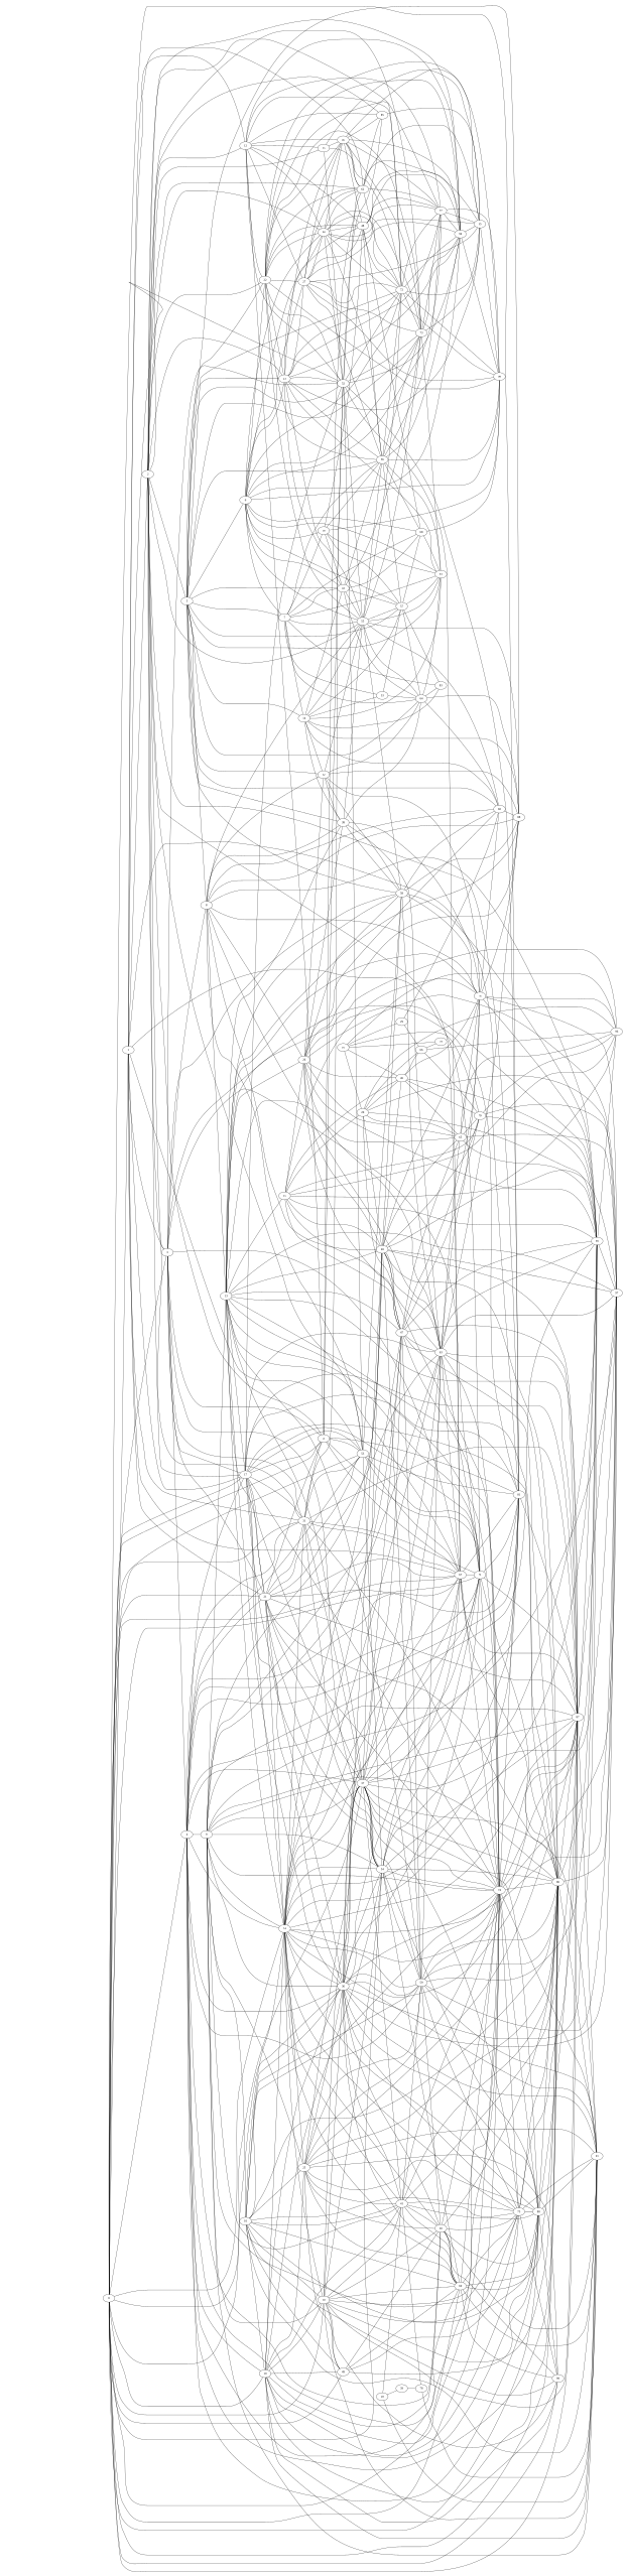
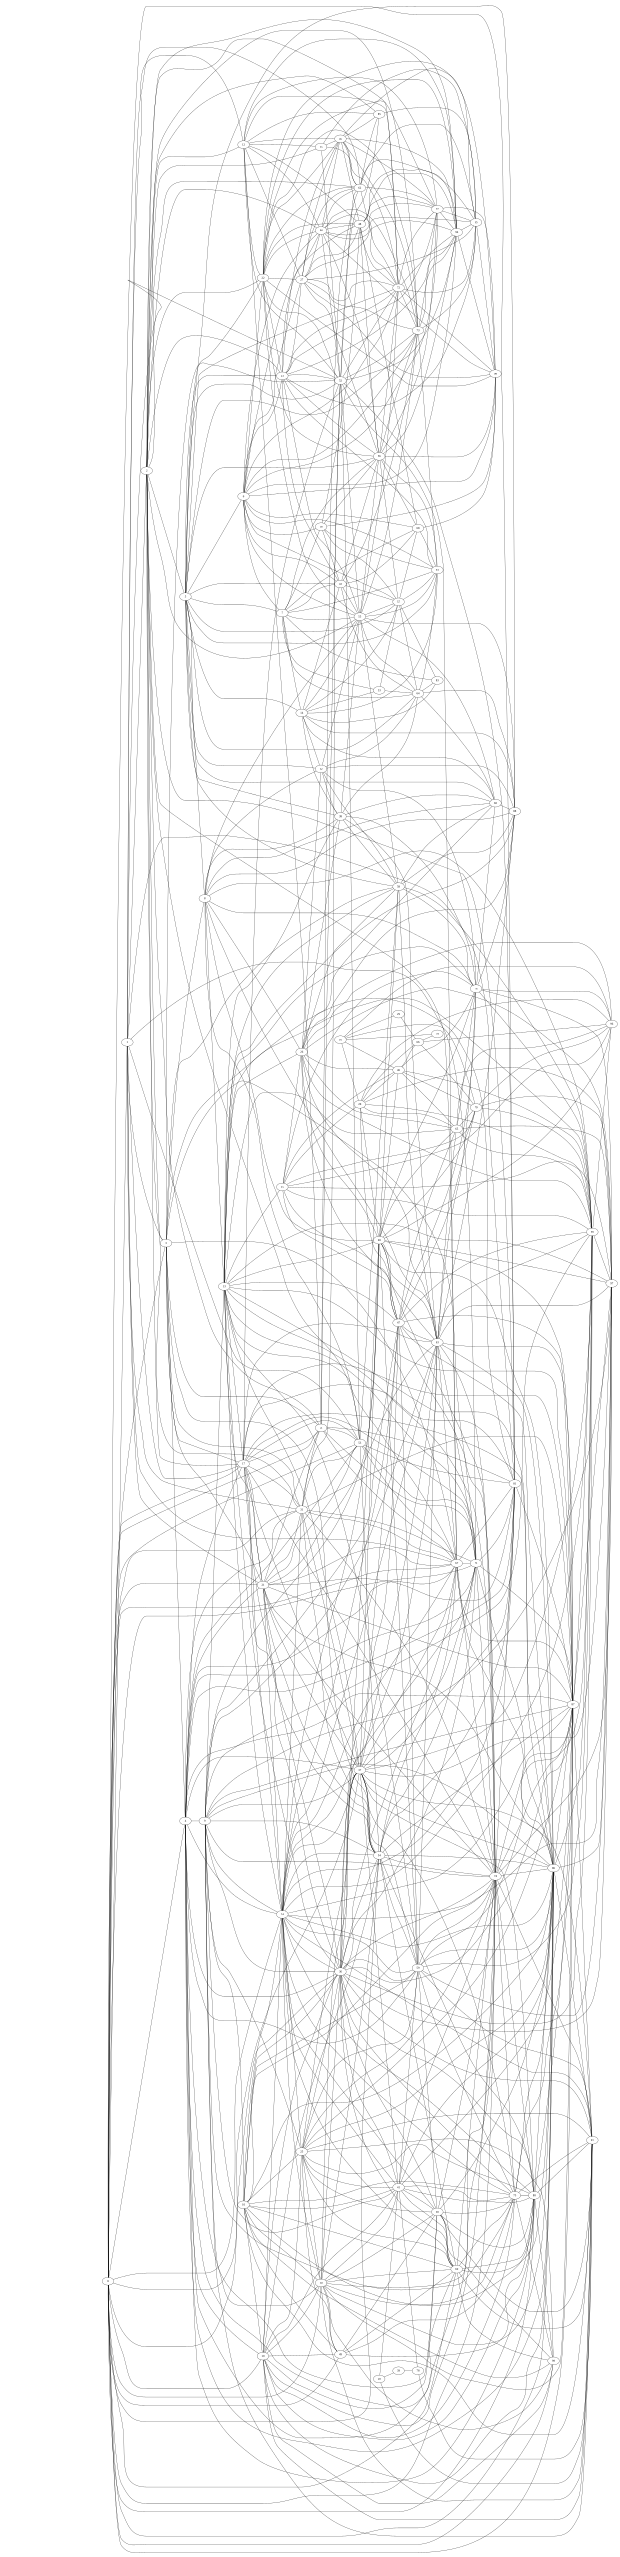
  digraph {
    fontname="Liberation Serif"
    rankdir=LR
    node [fontname="Liberation Serif"]
    edge [arrowhead=both fontname="Liberation Serif"]
    0
    1
    3
    4
    17
    19
    21
    24
    30
    31
    36
    37
    49
    51
    53
    54
    67
    69
    71
    74
    80
    81
    86
    87
    99
    2
    12
    52
    62
    8
    58
    9
    59
    63
    25
    41
    60
    75
    91
    40
    90
    47
    97
    5
    22
    23
    35
    44
    55
    72
    73
    85
    94
    27
    77
    45
    48
    95
    32
    38
    82
    88
    13
    26
    76
    10
    65
    78
    46
    96
    70
    6
    7
    14
    43
    56
    57
    64
    93
    98
    18
    68
    33
    83
    15
    20
    66
    79
    16
    29
    28
    39
    0 -> 1
    0 -> 3
    0 -> 4
    0 -> 17
    0 -> 19
    0 -> 21
    0 -> 24
    0 -> 30
    0 -> 31
    0 -> 36
    0 -> 37
    0 -> 49
    0 -> 51
    0 -> 53
    0 -> 54
    0 -> 67
    0 -> 69
    0 -> 71
    0 -> 74
    0 -> 80
    0 -> 81
    0 -> 86
    0 -> 87
    0 -> 99
    1 -> 3
    1 -> 17
    1 -> 21
    1 -> 31
    1 -> 53
    1 -> 67
    1 -> 71
    1 -> 81
    1 -> 2
    1 -> 12
    1 -> 52
    1 -> 62
    3 -> 4
    3 -> 17
    3 -> 21
    3 -> 31
    3 -> 51
    3 -> 54
    3 -> 67
    3 -> 71
    3 -> 81
    3 -> 52
    3 -> 8
    3 -> 58
    4 -> 17
    4 -> 19
    4 -> 21
    4 -> 24
    4 -> 30
    4 -> 31
    4 -> 36
    4 -> 37
    4 -> 53
    4 -> 67
    4 -> 69
    4 -> 71
    4 -> 74
    4 -> 80
    4 -> 81
    4 -> 86
    4 -> 87
    4 -> 9
    4 -> 59
    17 -> 21
    17 -> 24
    17 -> 31
    17 -> 36
    17 -> 37
    17 -> 51
    17 -> 53
    17 -> 54
    17 -> 71
    17 -> 74
    17 -> 81
    17 -> 86
    17 -> 87
    17 -> 52
    17 -> 63
    19 -> 24
    19 -> 30
    19 -> 36
    19 -> 49
    19 -> 54
    19 -> 74
    19 -> 80
    19 -> 86
    19 -> 99
    19 -> 25
    19 -> 41
    19 -> 60
    19 -> 75
    19 -> 91
    21 -> 24
    21 -> 31
    21 -> 36
    21 -> 37
    21 -> 51
    21 -> 53
    21 -> 54
    21 -> 67
    21 -> 74
    21 -> 81
    21 -> 86
    21 -> 87
    21 -> 63
    24 -> 30
    24 -> 31
    24 -> 36
    24 -> 37
    24 -> 54
    24 -> 67
    24 -> 69
    24 -> 71
    24 -> 80
    24 -> 81
    24 -> 86
    24 -> 87
    24 -> 59
    24 -> 63
    24 -> 25
    24 -> 41
    24 -> 60
    24 -> 75
    24 -> 91
    24 -> 40
    24 -> 90
    24 -> 47
    24 -> 97
    30 -> 36
    30 -> 37
    30 -> 49
    30 -> 54
    30 -> 69
    30 -> 74
    30 -> 86
    30 -> 87
    30 -> 99
    30 -> 41
    30 -> 60
    30 -> 75
    30 -> 91
    31 -> 37
    31 -> 51
    31 -> 53
    31 -> 54
    31 -> 67
    31 -> 71
    31 -> 74
    31 -> 87
    31 -> 52
    36 -> 37
    36 -> 54
    36 -> 67
    36 -> 69
    36 -> 71
    36 -> 74
    36 -> 80
    36 -> 87
    36 -> 59
    36 -> 63
    36 -> 41
    36 -> 60
    36 -> 75
    36 -> 91
    36 -> 40
    36 -> 90
    36 -> 47
    36 -> 97
    37 -> 54
    37 -> 67
    37 -> 71
-   37 -> 74
    37 -> 80
    37 -> 81
    37 -> 86
    37 -> 59
    37 -> 63
    37 -> 41
    37 -> 75
    37 -> 91
    37 -> 40
    37 -> 90
    37 -> 47
    37 -> 97
    49 -> 69
    49 -> 80
    49 -> 60
    49 -> 75
    51 -> 53
    51 -> 67
    51 -> 71
    51 -> 81
    51 -> 52
    51 -> 62
    53 -> 54
    53 -> 67
    53 -> 71
    53 -> 81
    53 -> 58
    54 -> 67
    54 -> 69
    54 -> 71
    54 -> 74
    54 -> 80
    54 -> 81
    54 -> 86
    54 -> 87
    54 -> 59
    67 -> 71
    67 -> 74
    67 -> 81
    67 -> 86
    67 -> 87
    69 -> 74
    69 -> 80
    69 -> 86
    69 -> 99
    69 -> 75
    69 -> 91
    71 -> 74
    71 -> 81
    71 -> 86
    71 -> 87
    74 -> 80
    74 -> 81
    74 -> 86
    74 -> 87
    74 -> 75
    74 -> 91
    74 -> 90
    74 -> 97
    80 -> 86
    80 -> 87
    80 -> 99
    80 -> 91
    81 -> 87
    86 -> 87
    86 -> 91
    86 -> 90
    86 -> 97
    87 -> 91
    87 -> 90
    87 -> 97
    2 -> 3
    2 -> 17
    2 -> 31
    2 -> 51
    2 -> 53
    2 -> 67
    2 -> 81
    2 -> 12
    2 -> 62
    2 -> 5
    2 -> 22
    2 -> 23
    2 -> 35
    2 -> 44
    2 -> 55
    2 -> 72
    2 -> 73
    2 -> 85
    2 -> 94
    12 -> 51
    12 -> 52
    12 -> 22
    12 -> 35
    12 -> 44
    12 -> 72
    12 -> 85
    12 -> 94
    12 -> 27
    12 -> 77
    12 -> 45
    12 -> 48
    52 -> 53
    52 -> 67
    52 -> 81
    52 -> 62
    52 -> 55
    52 -> 72
    52 -> 73
    52 -> 85
    52 -> 94
    62 -> 72
    62 -> 85
    62 -> 94
    62 -> 77
    62 -> 95
    8 -> 53
    8 -> 63
    8 -> 40
    8 -> 90
    8 -> 55
    8 -> 32
    8 -> 38
    8 -> 82
    8 -> 88
    8 -> 13
    8 -> 26
    8 -> 76
    58 -> 63
    58 -> 90
    58 -> 82
    58 -> 88
    58 -> 76
    9 -> 24
    9 -> 36
    9 -> 37
    9 -> 54
    9 -> 74
    9 -> 86
    9 -> 87
    9 -> 63
    9 -> 25
    9 -> 41
    9 -> 60
    9 -> 75
    9 -> 91
    9 -> 40
    9 -> 90
    9 -> 47
    9 -> 97
    9 -> 13
    9 -> 10
    59 -> 74
    59 -> 86
    59 -> 87
    59 -> 63
    59 -> 60
    59 -> 75
    59 -> 91
    59 -> 90
    59 -> 97
    63 -> 67
    63 -> 71
    63 -> 74
    63 -> 86
    63 -> 87
    63 -> 90
    63 -> 97
    63 -> 88
    63 -> 76
    63 -> 65
+   25 -> 30
    25 -> 36
    25 -> 37
    25 -> 49
    25 -> 69
    25 -> 74
    25 -> 80
    25 -> 86
    25 -> 87
    25 -> 99
    25 -> 59
    25 -> 41
    25 -> 60
    25 -> 91
    41 -> 69
    41 -> 74
    41 -> 80
    41 -> 86
    41 -> 87
    41 -> 59
    41 -> 60
    41 -> 75
    41 -> 78
    60 -> 69
    60 -> 74
    60 -> 80
    60 -> 86
    60 -> 99
    60 -> 75
    60 -> 91
    75 -> 80
    75 -> 86
    75 -> 87
    75 -> 99
    75 -> 91
    40 -> 74
    40 -> 86
    40 -> 87
    40 -> 58
    40 -> 59
    40 -> 63
    40 -> 47
    40 -> 97
    40 -> 76
    40 -> 65
    40 -> 46
    40 -> 96
    40 -> 70
    90 -> 97
    90 -> 96
    47 -> 74
    47 -> 86
    47 -> 87
    47 -> 59
    47 -> 63
    47 -> 90
    47 -> 76
    47 -> 65
    47 -> 70
    5 -> 52
    5 -> 8
    5 -> 58
    5 -> 22
    5 -> 23
    5 -> 72
    5 -> 73
    5 -> 32
    5 -> 38
    5 -> 82
    5 -> 88
    5 -> 6
    5 -> 7
    5 -> 14
    5 -> 43
    5 -> 56
    5 -> 57
    5 -> 64
    5 -> 93
    22 -> 52
    22 -> 62
    22 -> 23
    22 -> 44
    22 -> 55
    22 -> 73
    22 -> 94
    22 -> 27
    22 -> 77
    22 -> 45
    22 -> 48
    22 -> 95
    22 -> 56
    22 -> 98
    23 -> 52
    23 -> 44
    23 -> 55
    23 -> 72
    23 -> 94
    23 -> 27
    23 -> 77
    23 -> 45
    23 -> 95
    23 -> 43
    23 -> 56
    23 -> 93
    35 -> 52
    35 -> 62
    35 -> 45
    35 -> 95
    44 -> 52
    44 -> 62
    44 -> 72
    44 -> 73
    44 -> 77
    44 -> 45
    44 -> 48
    44 -> 95
    44 -> 56
    44 -> 98
    55 -> 58
    55 -> 72
    55 -> 73
    55 -> 82
    55 -> 88
    55 -> 56
    55 -> 57
    55 -> 64
    55 -> 93
    72 -> 73
    72 -> 94
    72 -> 77
    72 -> 95
    72 -> 98
    73 -> 94
    73 -> 77
    73 -> 95
    73 -> 93
    85 -> 95
    94 -> 95
    94 -> 98
    27 -> 62
    27 -> 44
    27 -> 72
    27 -> 73
    27 -> 94
    27 -> 45
    27 -> 48
    27 -> 95
    27 -> 56
    27 -> 98
    77 -> 94
    77 -> 95
    77 -> 98
    45 -> 62
    45 -> 72
    45 -> 73
    45 -> 85
    45 -> 94
    45 -> 77
    45 -> 48
    45 -> 98
    48 -> 72
    48 -> 94
    48 -> 77
    48 -> 95
    48 -> 56
    48 -> 68
    95 -> 98
    32 -> 58
    32 -> 55
    32 -> 38
    32 -> 88
    32 -> 76
    32 -> 64
    38 -> 58
    38 -> 63
    38 -> 55
-   29 -> 82
+   38 -> 82
    38 -> 76
    38 -> 64
    82 -> 88
    13 -> 17
    13 -> 21
    13 -> 24
    13 -> 36
    13 -> 37
    13 -> 67
    13 -> 71
    13 -> 74
    13 -> 86
    13 -> 87
    13 -> 58
    13 -> 59
    13 -> 40
    13 -> 90
    13 -> 47
    13 -> 97
    13 -> 38
    13 -> 88
    13 -> 26
    13 -> 76
    13 -> 65
    13 -> 15
    26 -> 58
    26 -> 63
    26 -> 40
    26 -> 90
    26 -> 47
    26 -> 97
    26 -> 32
    26 -> 38
    26 -> 82
    26 -> 88
    26 -> 65
    26 -> 46
    26 -> 96
    76 -> 90
    76 -> 97
    76 -> 82
    76 -> 88
    76 -> 96
    10 -> 19
    10 -> 24
    10 -> 30
    10 -> 36
    10 -> 49
    10 -> 69
    10 -> 74
    10 -> 80
    10 -> 86
    10 -> 99
    10 -> 59
    10 -> 25
    10 -> 41
    10 -> 75
    10 -> 91
    65 -> 90
    65 -> 97
    65 -> 76
    65 -> 96
    65 -> 70
    78 -> 91
    46 -> 90
    46 -> 76
    46 -> 65
    46 -> 70
    46 -> 66
    70 -> 90
    70 -> 97
    70 -> 96
    6 -> 22
    6 -> 23
    6 -> 44
    6 -> 55
    6 -> 72
    6 -> 73
    6 -> 94
    6 -> 27
    6 -> 77
    6 -> 48
    6 -> 7
    6 -> 43
    6 -> 57
    6 -> 93
    6 -> 98
    6 -> 18
    6 -> 68
    7 -> 55
    7 -> 14
    7 -> 43
    7 -> 56
    7 -> 64
    7 -> 93
    7 -> 18
    7 -> 68
    7 -> 33
    7 -> 83
    14 -> 55
    14 -> 32
    14 -> 38
    14 -> 82
    14 -> 88
    14 -> 43
    14 -> 57
    14 -> 93
    14 -> 33
    14 -> 83
    43 -> 55
    43 -> 73
    43 -> 56
    43 -> 57
    43 -> 64
    43 -> 68
    56 -> 72
    56 -> 73
    56 -> 94
    56 -> 77
    56 -> 57
    56 -> 93
    56 -> 98
    56 -> 68
    57 -> 64
    57 -> 93
    57 -> 68
    57 -> 83
    64 -> 82
    64 -> 88
    64 -> 93
    64 -> 83
    18 -> 48
    18 -> 43
    18 -> 56
    18 -> 57
    18 -> 93
    18 -> 98
    68 -> 93
    68 -> 98
    33 -> 57
    33 -> 64
    15 -> 63
-   15 -> 40
    15 -> 90
    15 -> 47
    15 -> 97
    15 -> 26
    15 -> 76
    15 -> 46
    15 -> 96
    15 -> 70
    15 -> 20
    20 -> 40
    20 -> 90
    20 -> 47
    20 -> 97
    20 -> 65
    20 -> 46
    20 -> 96
    20 -> 66
    66 -> 96
    66 -> 70
    66 -> 79
    16 -> 46
    16 -> 96
    16 -> 70
    16 -> 20
    16 -> 79
    16 -> 29
    29 -> 66
    28 -> 41
    28 -> 91
    28 -> 39
    39 -> 78
  }
